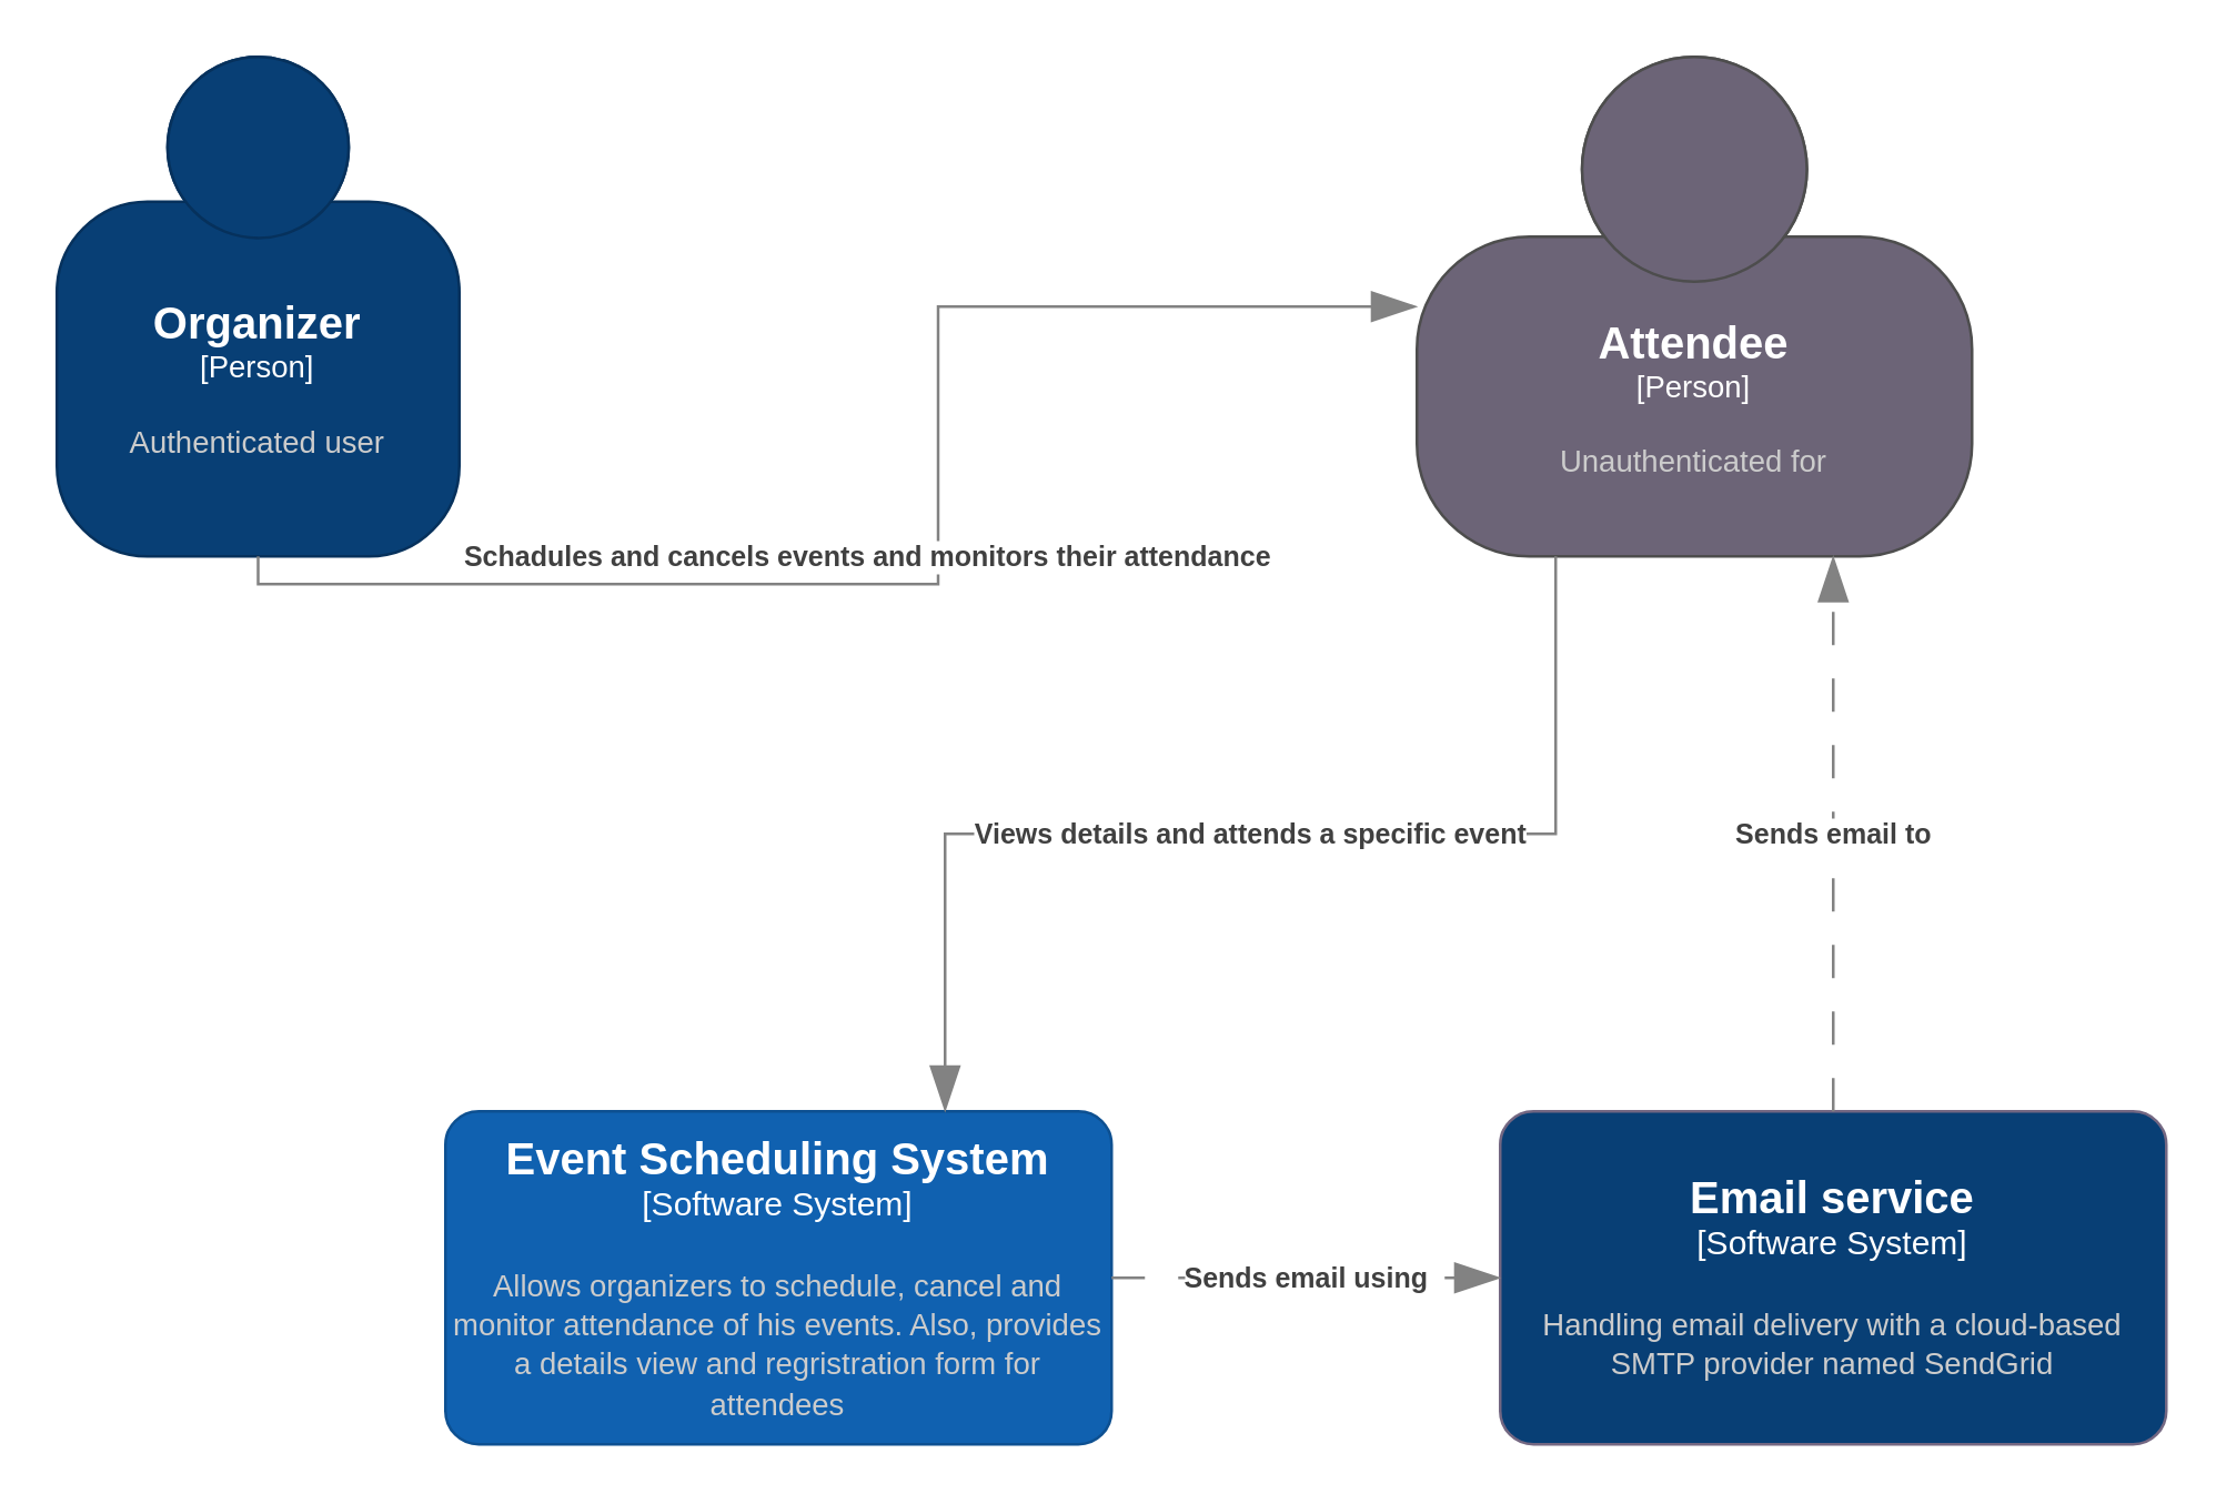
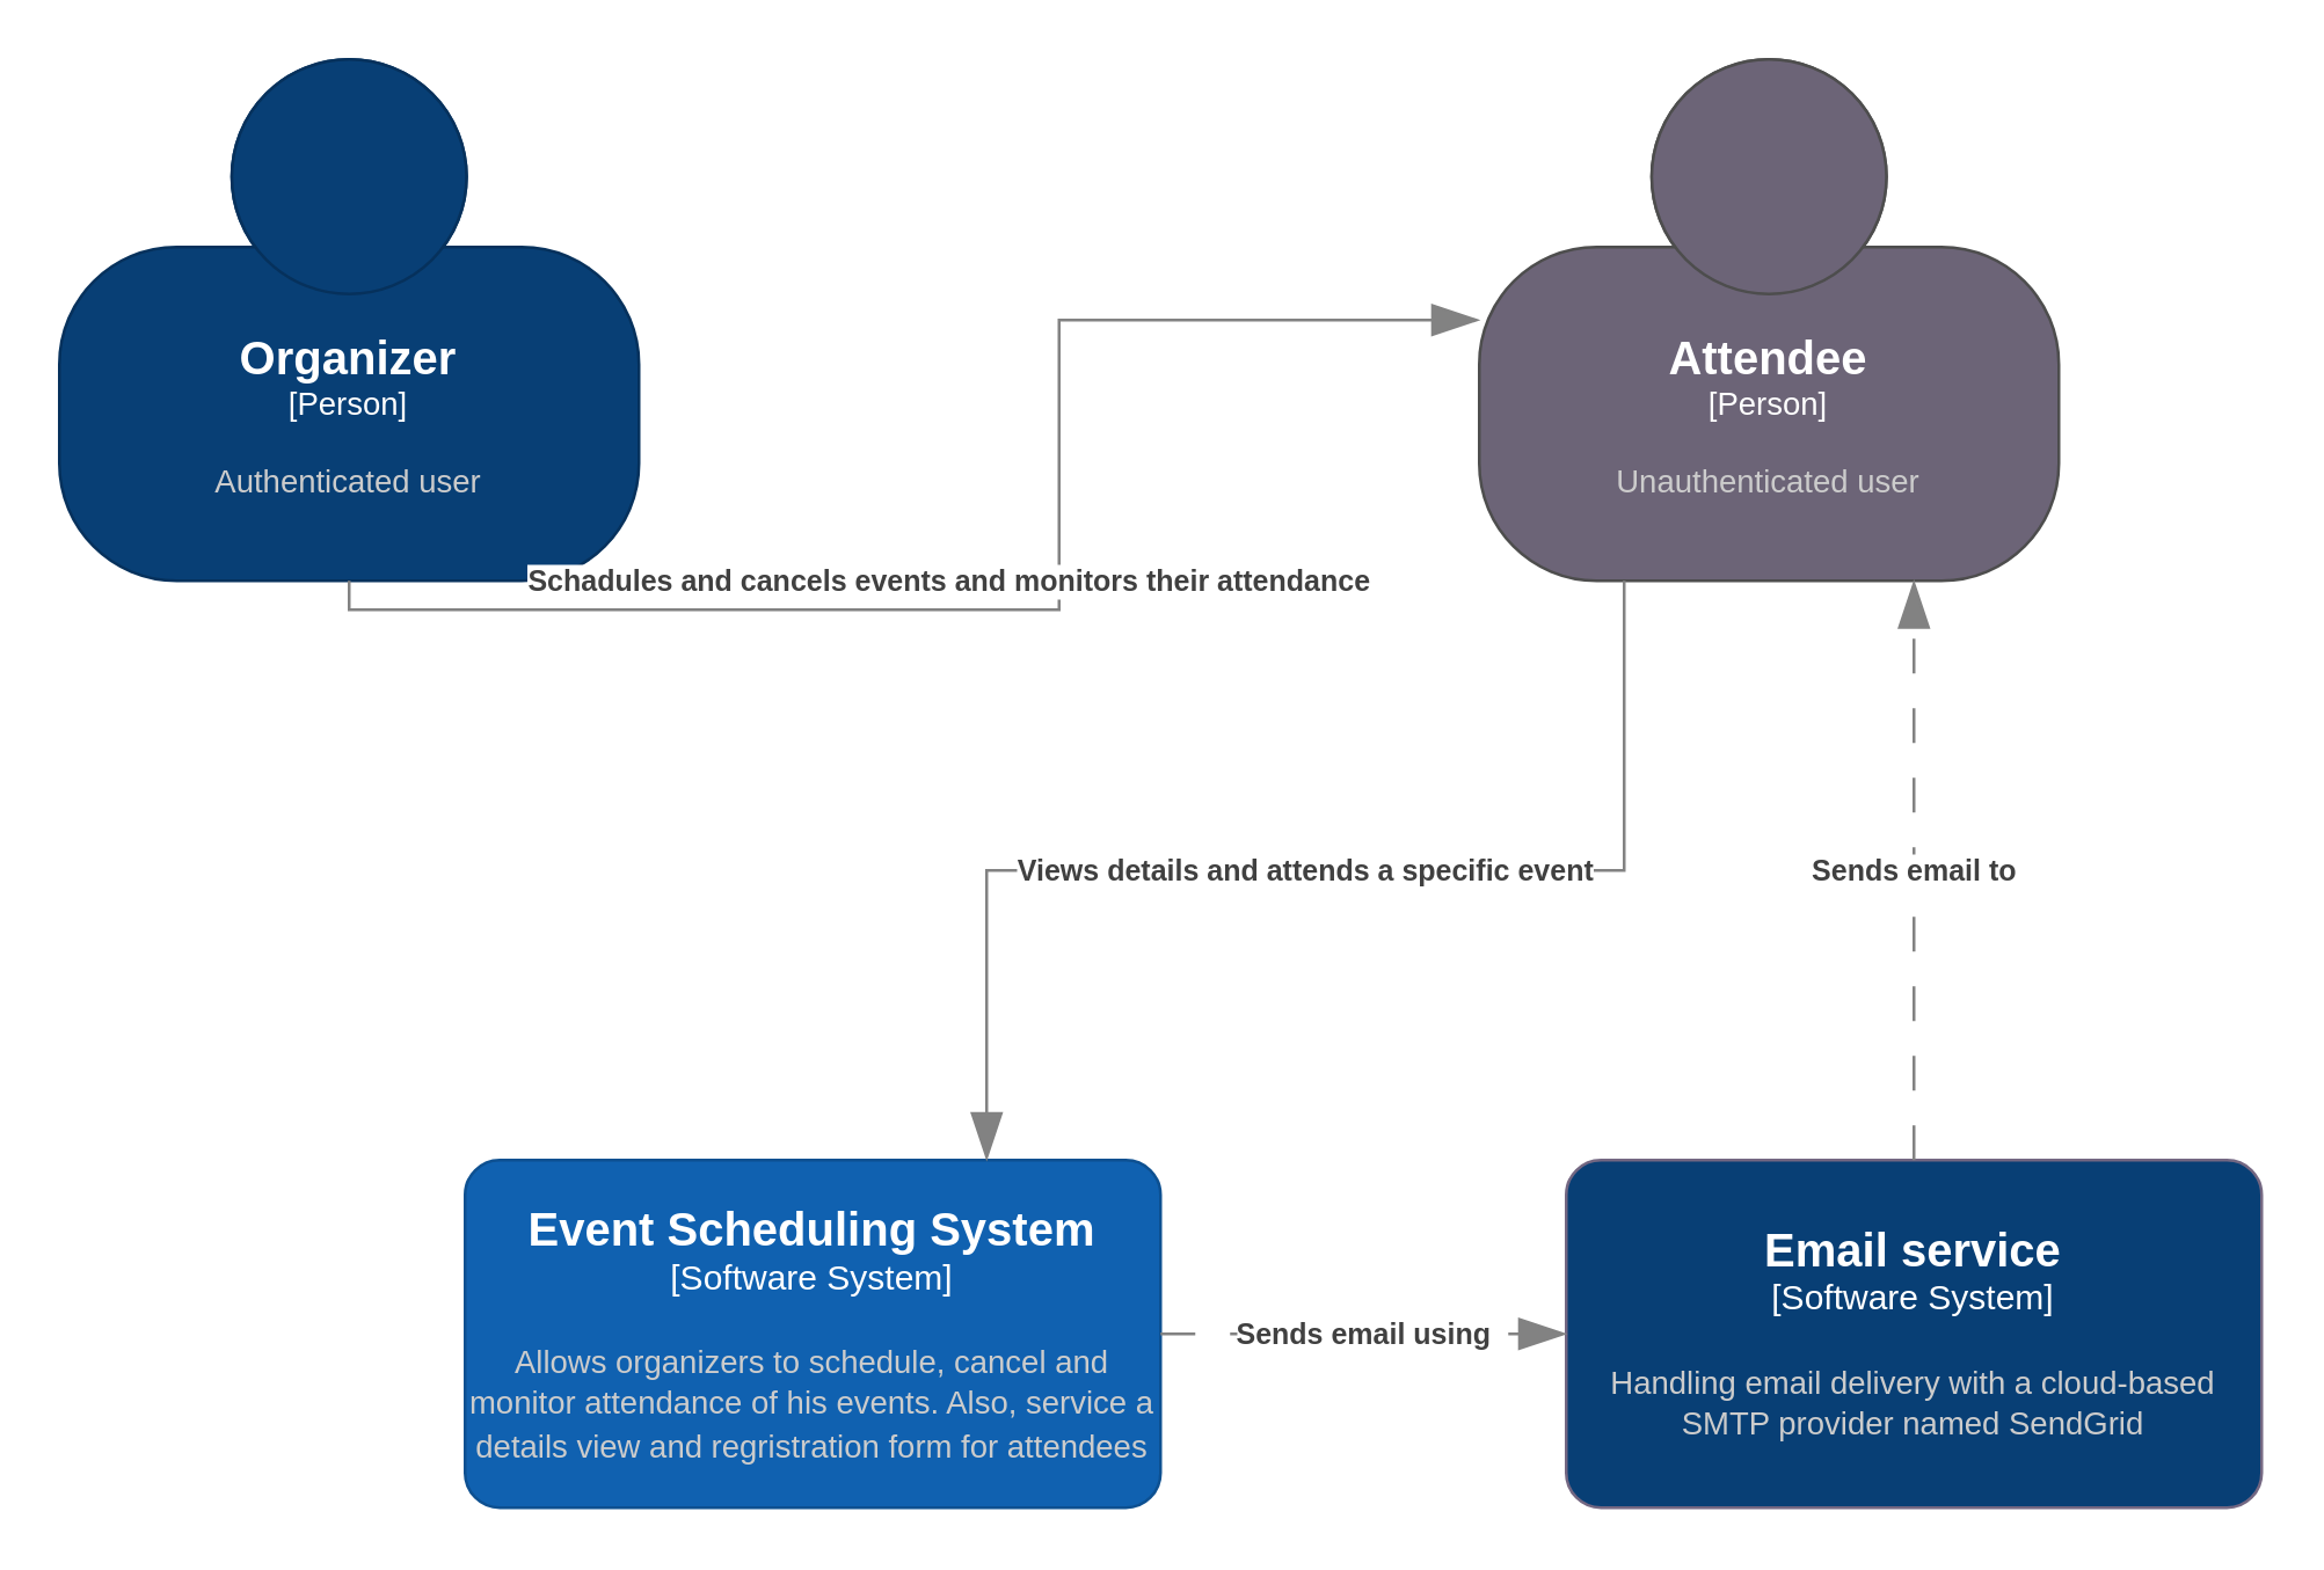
  <mxCell id="0" />
  <mxCell id="1" parent="0" />
- <mxCell id="2" value="&lt;font style=&quot;font-size: 16px&quot;&gt;&lt;b&gt;Organizer&lt;/b&gt;&lt;/font&gt;&lt;div&gt;[Person]&lt;/div&gt;&lt;br&gt;&lt;div&gt;&lt;font style=&quot;font-size: 11px&quot;&gt;&lt;font color=&quot;#cccccc&quot;&gt;Authenticated user&lt;/font&gt;&lt;/div&gt;" style="html=1;fontSize=11;dashed=0;whiteSpace=wrap;fillColor=#083F75;strokeColor=#06315C;fontColor=#ffffff;shape=mxgraph.c4.person2;align=center;metaEdit=1;points=[[0.5,0,0],[1,0.5,0],[1,0.75,0],[0.75,1,0],[0.5,1,0],[0.25,1,0],[0,0.75,0],[0,0.5,0]];resizable=0;" vertex="1" parent="1"><mxGeometry x="20" y="20" width="145" height="180" as="geometry" /></mxCell>
- <mxCell id="3" value="&lt;font style=&quot;font-size: 16px&quot;&gt;&lt;b&gt;Event Scheduling System&lt;/b&gt;&lt;/font&gt;&lt;div&gt;[Software System]&lt;/div&gt;&lt;br&gt;&lt;div&gt;&lt;font style=&quot;font-size: 11px&quot;&gt;&lt;font color=&quot;#cccccc&quot;&gt;Allows organizers to schedule, cancel and monitor attendance of his events. Also, provides a details view and regristration form for attendees&lt;/font&gt;&lt;/div&gt;" style="rounded=1;whiteSpace=wrap;html=1;labelBackgroundColor=none;fillColor=#1061B0;fontColor=#ffffff;align=center;arcSize=10;strokeColor=#0D5091;metaEdit=1;resizable=0;points=[[0.25,0,0],[0.5,0,0],[0.75,0,0],[1,0.25,0],[1,0.5,0],[1,0.75,0],[0.75,1,0],[0.5,1,0],[0.25,1,0],[0,0.75,0],[0,0.5,0],[0,0.25,0]];" vertex="1" parent="1"><mxGeometry x="160" y="400" width="240" height="120" as="geometry" /></mxCell>
+ <mxCell id="2" value="&lt;font style=&quot;font-size: 16px&quot;&gt;&lt;b&gt;Organizer&lt;/b&gt;&lt;/font&gt;&lt;div&gt;[Person]&lt;/div&gt;&lt;br&gt;&lt;div&gt;&lt;font style=&quot;font-size: 11px&quot;&gt;&lt;font color=&quot;#cccccc&quot;&gt;Authenticated user&lt;/font&gt;&lt;/div&gt;" style="html=1;fontSize=11;dashed=0;whiteSpace=wrap;fillColor=#083F75;strokeColor=#06315C;fontColor=#ffffff;shape=mxgraph.c4.person2;align=center;metaEdit=1;points=[[0.5,0,0],[1,0.5,0],[1,0.75,0],[0.75,1,0],[0.5,1,0],[0.25,1,0],[0,0.75,0],[0,0.5,0]];resizable=0;" vertex="1" parent="1"><mxGeometry x="20" y="20" width="200" height="180" as="geometry" /></mxCell>
+ <mxCell id="3" value="&lt;font style=&quot;font-size: 16px&quot;&gt;&lt;b&gt;Event Scheduling System&lt;/b&gt;&lt;/font&gt;&lt;div&gt;[Software System]&lt;/div&gt;&lt;br&gt;&lt;div&gt;&lt;font style=&quot;font-size: 11px&quot;&gt;&lt;font color=&quot;#cccccc&quot;&gt;Allows organizers to schedule, cancel and monitor attendance of his events. Also, service a details view and regristration form for attendees&lt;/font&gt;&lt;/div&gt;" style="rounded=1;whiteSpace=wrap;html=1;labelBackgroundColor=none;fillColor=#1061B0;fontColor=#ffffff;align=center;arcSize=10;strokeColor=#0D5091;metaEdit=1;resizable=0;points=[[0.25,0,0],[0.5,0,0],[0.75,0,0],[1,0.25,0],[1,0.5,0],[1,0.75,0],[0.75,1,0],[0.5,1,0],[0.25,1,0],[0,0.75,0],[0,0.5,0],[0,0.25,0]];" vertex="1" parent="1"><mxGeometry x="160" y="400" width="240" height="120" as="geometry" /></mxCell>
  <mxCell id="4" value="&lt;div style=&quot;text-align: left&quot;&gt;&lt;div style=&quot;text-align: center&quot;&gt;&lt;b&gt;Schadules and cancels events and monitors their attendance&lt;/b&gt;&lt;/div&gt;" style="endArrow=blockThin;html=1;fontSize=10;fontColor=#404040;strokeWidth=1;endFill=1;strokeColor=#828282;elbow=vertical;metaEdit=1;endSize=14;startSize=14;jumpStyle=arc;jumpSize=16;rounded=0;edgeStyle=orthogonalEdgeStyle;exitX=0.5;exitY=1;exitDx=0;exitDy=0;exitPerimeter=0;" edge="1" parent="1" source="2" target="7"><mxGeometry x="-0.133" y="10" width="240" relative="1" as="geometry"><mxPoint x="260" y="380" as="sourcePoint" /><mxPoint x="500" y="380" as="targetPoint" /><mxPoint as="offset" /></mxGeometry></mxCell>
  <mxCell id="5" value="&lt;font style=&quot;font-size: 16px&quot;&gt;&lt;b&gt;Email service&lt;/b&gt;&lt;/font&gt;&lt;div&gt;[Software System]&lt;/div&gt;&lt;br&gt;&lt;div&gt;&lt;font style=&quot;font-size: 11px&quot;&gt;&lt;font color=&quot;#cccccc&quot;&gt;Handling email delivery with a cloud-based SMTP provider named SendGrid&lt;/font&gt;&lt;/div&gt;" style="rounded=1;whiteSpace=wrap;html=1;labelBackgroundColor=none;fillColor=#083f75;fontColor=#ffffff;align=center;arcSize=10;strokeColor=#736782;metaEdit=1;resizable=0;points=[[0.25,0,0],[0.5,0,0],[0.75,0,0],[1,0.25,0],[1,0.5,0],[1,0.75,0],[0.75,1,0],[0.5,1,0],[0.25,1,0],[0,0.75,0],[0,0.5,0],[0,0.25,0]];" vertex="1" parent="1"><mxGeometry x="540" y="400" width="240" height="120" as="geometry" /></mxCell>
  <mxCell id="6" value="&lt;div style=&quot;text-align: left&quot;&gt;&lt;div style=&quot;text-align: center&quot;&gt;&lt;b&gt;Sends email using&lt;/b&gt;&lt;/div&gt;" style="endArrow=blockThin;html=1;fontSize=10;fontColor=#404040;strokeWidth=1;endFill=1;strokeColor=#828282;elbow=vertical;metaEdit=1;endSize=14;startSize=14;jumpStyle=arc;jumpSize=16;rounded=0;edgeStyle=orthogonalEdgeStyle;dashed=1;dashPattern=12 12;exitX=1;exitY=0.5;exitDx=0;exitDy=0;exitPerimeter=0;entryX=0;entryY=0.5;entryDx=0;entryDy=0;entryPerimeter=0;" edge="1" parent="1" source="3" target="5"><mxGeometry width="240" relative="1" as="geometry"><mxPoint x="880" y="460" as="sourcePoint" /><mxPoint x="1120" y="460" as="targetPoint" /></mxGeometry></mxCell>
- <mxCell id="7" value="&lt;font style=&quot;font-size: 16px&quot;&gt;&lt;b&gt;Attendee&lt;/b&gt;&lt;/font&gt;&lt;div&gt;[Person]&lt;/div&gt;&lt;br&gt;&lt;div&gt;&lt;font style=&quot;font-size: 11px&quot;&gt;&lt;font color=&quot;#cccccc&quot;&gt;Unauthenticated for&lt;/font&gt;&lt;/div&gt;" style="html=1;fontSize=11;dashed=0;whiteSpace=wrap;fillColor=#6C6477;strokeColor=#4D4D4D;fontColor=#ffffff;shape=mxgraph.c4.person2;align=center;metaEdit=1;points=[[0.5,0,0],[1,0.5,0],[1,0.75,0],[0.75,1,0],[0.5,1,0],[0.25,1,0],[0,0.75,0],[0,0.5,0]];resizable=0;" vertex="1" parent="1"><mxGeometry x="510" y="20" width="200" height="180" as="geometry" /></mxCell>
+ <mxCell id="7" value="&lt;font style=&quot;font-size: 16px&quot;&gt;&lt;b&gt;Attendee&lt;/b&gt;&lt;/font&gt;&lt;div&gt;[Person]&lt;/div&gt;&lt;br&gt;&lt;div&gt;&lt;font style=&quot;font-size: 11px&quot;&gt;&lt;font color=&quot;#cccccc&quot;&gt;Unauthenticated user&lt;/font&gt;&lt;/div&gt;" style="html=1;fontSize=11;dashed=0;whiteSpace=wrap;fillColor=#6C6477;strokeColor=#4D4D4D;fontColor=#ffffff;shape=mxgraph.c4.person2;align=center;metaEdit=1;points=[[0.5,0,0],[1,0.5,0],[1,0.75,0],[0.75,1,0],[0.5,1,0],[0.25,1,0],[0,0.75,0],[0,0.5,0]];resizable=0;" vertex="1" parent="1"><mxGeometry x="510" y="20" width="200" height="180" as="geometry" /></mxCell>
  <mxCell id="8" value="&lt;div style=&quot;text-align: left&quot;&gt;&lt;div style=&quot;text-align: center&quot;&gt;&lt;b&gt;Views details and attends a specific event&lt;/b&gt;&lt;/div&gt;" style="endArrow=blockThin;html=1;fontSize=10;fontColor=#404040;strokeWidth=1;endFill=1;strokeColor=#828282;elbow=vertical;metaEdit=1;endSize=14;startSize=14;jumpStyle=arc;jumpSize=16;rounded=0;edgeStyle=orthogonalEdgeStyle;exitX=0.25;exitY=1;exitDx=0;exitDy=0;exitPerimeter=0;entryX=0.75;entryY=0;entryDx=0;entryDy=0;entryPerimeter=0;" edge="1" parent="1" source="7" target="3"><mxGeometry width="240" relative="1" as="geometry"><mxPoint x="490" y="280" as="sourcePoint" /><mxPoint x="730" y="280" as="targetPoint" /></mxGeometry></mxCell>
  <mxCell id="9" value="&lt;div style=&quot;text-align: left&quot;&gt;&lt;div style=&quot;text-align: center&quot;&gt;&lt;b&gt;Sends email to&lt;/b&gt;&lt;/div&gt;" style="endArrow=blockThin;html=1;fontSize=10;fontColor=#404040;strokeWidth=1;endFill=1;strokeColor=#828282;elbow=vertical;metaEdit=1;endSize=14;startSize=14;jumpStyle=arc;jumpSize=16;rounded=0;edgeStyle=orthogonalEdgeStyle;exitX=0.5;exitY=0;exitDx=0;exitDy=0;exitPerimeter=0;entryX=0.75;entryY=1;entryDx=0;entryDy=0;entryPerimeter=0;dashed=1;dashPattern=12 12;" edge="1" parent="1" source="5" target="7"><mxGeometry width="240" relative="1" as="geometry"><mxPoint x="930" y="280" as="sourcePoint" /><mxPoint x="1170" y="280" as="targetPoint" /></mxGeometry></mxCell>
